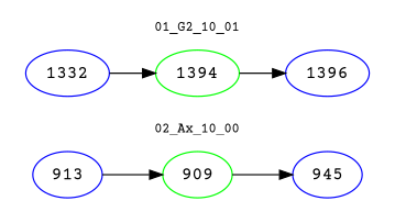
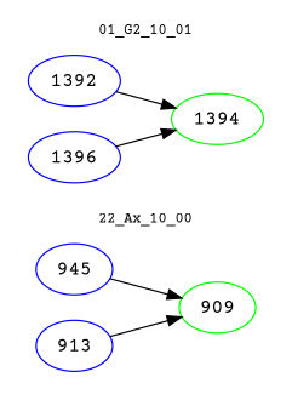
  digraph {
    fontname="Courier Prime"
    rankdir=LR
    node [color=blue fontname="Courier Prime"]
    edge [color=black fontname="Courier Prime"]
    n1 [color=green label=909]
    n2 [label=945]
    n3 [label=913]
    n4 [color=green label=1394]
-   n5 [label=1332]
+   n5 [label=1392]
    n6 [label=1396]
    subgraph cluster_1 {
      color=white
      fontsize=10
-     label="02_Ax_10_00"
+     label="22_Ax_10_00"
      n1
      n2
      n3
    }
    subgraph cluster_2 {
      color=white
      fontsize=10
      label="01_G2_10_01"
      n4
      n5
      n6
    }
-   n1 -> n2
+   n2 -> n1
    n3 -> n1
-   n4 -> n6
+   n6 -> n4
    n5 -> n4
  }
